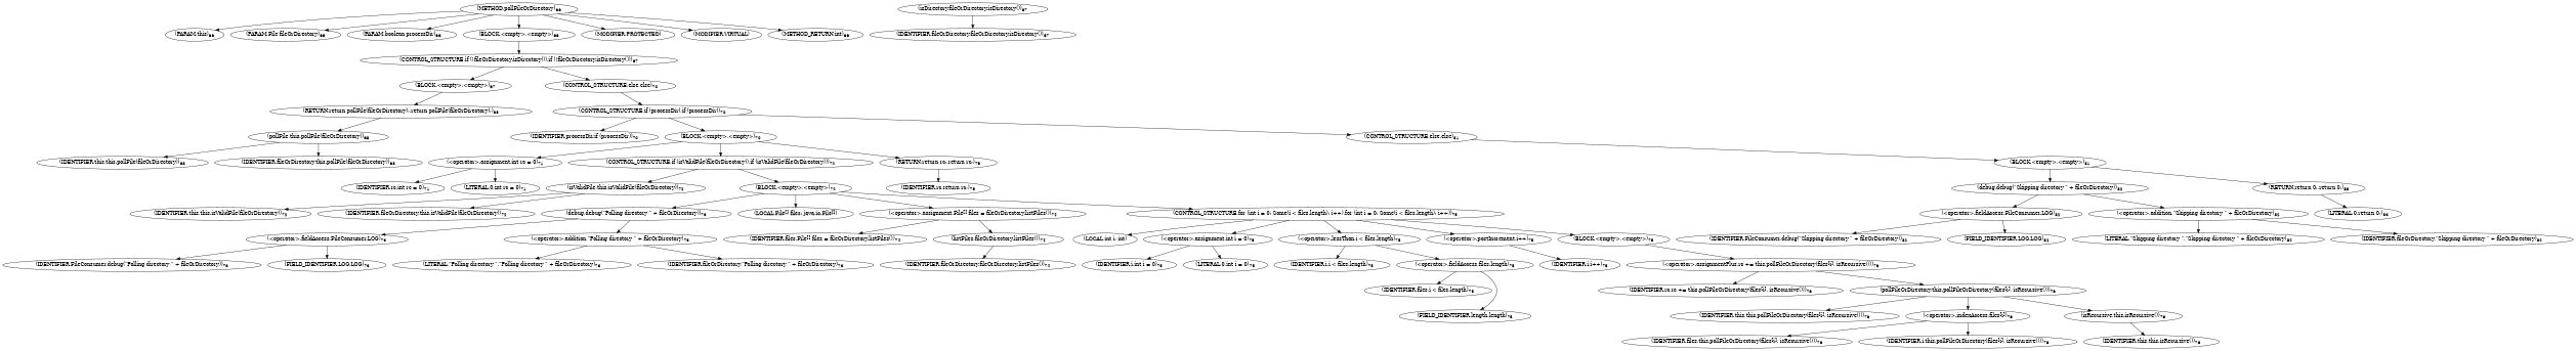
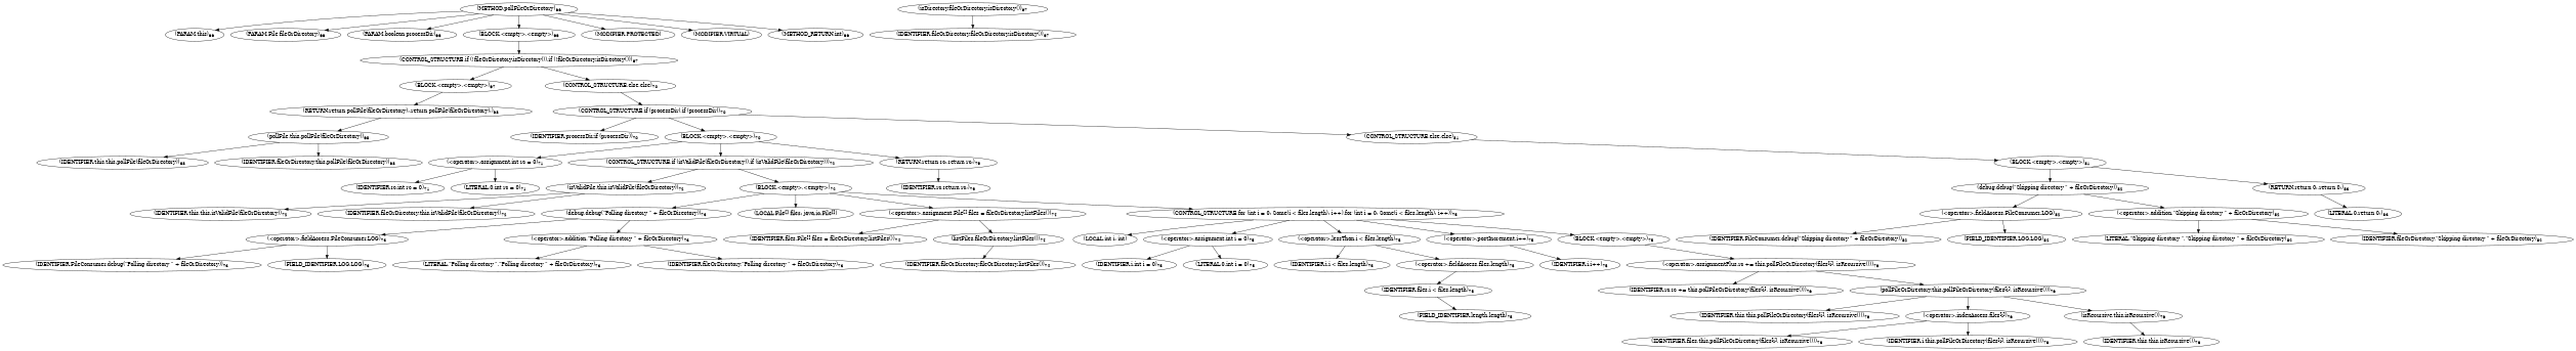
  digraph {
    n1 [label=<(METHOD,pollFileOrDirectory)<SUB>66</SUB>>]
    n2 [label=<(PARAM,this)<SUB>66</SUB>>]
    n3 [label=<(PARAM,File fileOrDirectory)<SUB>66</SUB>>]
    n4 [label=<(PARAM,boolean processDir)<SUB>66</SUB>>]
    n5 [label=<(BLOCK,&lt;empty&gt;,&lt;empty&gt;)<SUB>66</SUB>>]
    n6 [label=<(MODIFIER,PROTECTED)>]
    n7 [label=<(MODIFIER,VIRTUAL)>]
    n8 [label=<(METHOD_RETURN,int)<SUB>66</SUB>>]
    n9 [label=<(CONTROL_STRUCTURE,if (!fileOrDirectory.isDirectory()),if (!fileOrDirectory.isDirectory()))<SUB>67</SUB>>]
    n10 [label=<(BLOCK,&lt;empty&gt;,&lt;empty&gt;)<SUB>67</SUB>>]
    n11 [label=<(CONTROL_STRUCTURE,else,else)<SUB>70</SUB>>]
    n12 [label=<(RETURN,return pollFile(fileOrDirectory);,return pollFile(fileOrDirectory);)<SUB>68</SUB>>]
    n13 [label=<(CONTROL_STRUCTURE,if (processDir),if (processDir))<SUB>70</SUB>>]
    n14 [label=<(isDirectory,fileOrDirectory.isDirectory())<SUB>67</SUB>>]
    n15 [label=<(IDENTIFIER,fileOrDirectory,fileOrDirectory.isDirectory())<SUB>67</SUB>>]
    n16 [label=<(pollFile,this.pollFile(fileOrDirectory))<SUB>68</SUB>>]
    n17 [label=<(IDENTIFIER,this,this.pollFile(fileOrDirectory))<SUB>68</SUB>>]
    n18 [label=<(IDENTIFIER,fileOrDirectory,this.pollFile(fileOrDirectory))<SUB>68</SUB>>]
    n19 [label=<(IDENTIFIER,processDir,if (processDir))<SUB>70</SUB>>]
    n20 [label=<(BLOCK,&lt;empty&gt;,&lt;empty&gt;)<SUB>70</SUB>>]
    n21 [label=<(CONTROL_STRUCTURE,else,else)<SUB>81</SUB>>]
    n22 [label=<(&lt;operator&gt;.assignment,int rc = 0)<SUB>71</SUB>>]
    n23 [label=<(CONTROL_STRUCTURE,if (isValidFile(fileOrDirectory)),if (isValidFile(fileOrDirectory)))<SUB>72</SUB>>]
    n24 [label=<(RETURN,return rc;,return rc;)<SUB>79</SUB>>]
    n25 [label=<(BLOCK,&lt;empty&gt;,&lt;empty&gt;)<SUB>81</SUB>>]
    n26 [label=<(IDENTIFIER,rc,int rc = 0)<SUB>71</SUB>>]
    n27 [label=<(LITERAL,0,int rc = 0)<SUB>71</SUB>>]
    n28 [label=<(isValidFile,this.isValidFile(fileOrDirectory))<SUB>72</SUB>>]
    n29 [label=<(BLOCK,&lt;empty&gt;,&lt;empty&gt;)<SUB>72</SUB>>]
    n30 [label=<(IDENTIFIER,rc,return rc;)<SUB>79</SUB>>]
    n31 [label=<(IDENTIFIER,this,this.isValidFile(fileOrDirectory))<SUB>72</SUB>>]
    n32 [label=<(IDENTIFIER,fileOrDirectory,this.isValidFile(fileOrDirectory))<SUB>72</SUB>>]
    n33 [label=<(debug,debug(&quot;Polling directory &quot; + fileOrDirectory))<SUB>73</SUB>>]
    n34 [label=<(LOCAL,File[] files: java.io.File[])>]
    n35 [label=<(&lt;operator&gt;.assignment,File[] files = fileOrDirectory.listFiles())<SUB>74</SUB>>]
    n36 [label=<(CONTROL_STRUCTURE,for (int i = 0; Some(i &lt; files.length); i++),for (int i = 0; Some(i &lt; files.length); i++))<SUB>75</SUB>>]
    n37 [label=<(&lt;operator&gt;.fieldAccess,FileConsumer.LOG)<SUB>73</SUB>>]
    n38 [label=<(&lt;operator&gt;.addition,&quot;Polling directory &quot; + fileOrDirectory)<SUB>73</SUB>>]
    n39 [label=<(IDENTIFIER,files,File[] files = fileOrDirectory.listFiles())<SUB>74</SUB>>]
    n40 [label=<(listFiles,fileOrDirectory.listFiles())<SUB>74</SUB>>]
    n41 [label=<(LOCAL,int i: int)>]
    n42 [label=<(&lt;operator&gt;.assignment,int i = 0)<SUB>75</SUB>>]
    n43 [label=<(&lt;operator&gt;.lessThan,i &lt; files.length)<SUB>75</SUB>>]
    n44 [label=<(&lt;operator&gt;.postIncrement,i++)<SUB>75</SUB>>]
    n45 [label=<(BLOCK,&lt;empty&gt;,&lt;empty&gt;)<SUB>75</SUB>>]
    n46 [label=<(IDENTIFIER,FileConsumer,debug(&quot;Polling directory &quot; + fileOrDirectory))<SUB>73</SUB>>]
    n47 [label=<(FIELD_IDENTIFIER,LOG,LOG)<SUB>73</SUB>>]
    n48 [label=<(LITERAL,&quot;Polling directory &quot;,&quot;Polling directory &quot; + fileOrDirectory)<SUB>73</SUB>>]
    n49 [label=<(IDENTIFIER,fileOrDirectory,&quot;Polling directory &quot; + fileOrDirectory)<SUB>73</SUB>>]
    n50 [label=<(IDENTIFIER,fileOrDirectory,fileOrDirectory.listFiles())<SUB>74</SUB>>]
    n51 [label=<(IDENTIFIER,i,int i = 0)<SUB>75</SUB>>]
    n52 [label=<(LITERAL,0,int i = 0)<SUB>75</SUB>>]
    n53 [label=<(IDENTIFIER,i,i &lt; files.length)<SUB>75</SUB>>]
    n54 [label=<(&lt;operator&gt;.fieldAccess,files.length)<SUB>75</SUB>>]
    n55 [label=<(IDENTIFIER,i,i++)<SUB>75</SUB>>]
    n56 [label=<(&lt;operator&gt;.assignmentPlus,rc += this.pollFileOrDirectory(files[i], isRecursive()))<SUB>76</SUB>>]
    n57 [label=<(IDENTIFIER,files,i &lt; files.length)<SUB>75</SUB>>]
    n58 [label=<(FIELD_IDENTIFIER,length,length)<SUB>75</SUB>>]
    n59 [label=<(IDENTIFIER,rc,rc += this.pollFileOrDirectory(files[i], isRecursive()))<SUB>76</SUB>>]
    n60 [label=<(pollFileOrDirectory,this.pollFileOrDirectory(files[i], isRecursive()))<SUB>76</SUB>>]
    n61 [label=<(IDENTIFIER,this,this.pollFileOrDirectory(files[i], isRecursive()))<SUB>76</SUB>>]
    n62 [label=<(&lt;operator&gt;.indexAccess,files[i])<SUB>76</SUB>>]
    n63 [label=<(isRecursive,this.isRecursive())<SUB>76</SUB>>]
    n64 [label=<(IDENTIFIER,files,this.pollFileOrDirectory(files[i], isRecursive()))<SUB>76</SUB>>]
    n65 [label=<(IDENTIFIER,i,this.pollFileOrDirectory(files[i], isRecursive()))<SUB>76</SUB>>]
    n66 [label=<(IDENTIFIER,this,this.isRecursive())<SUB>76</SUB>>]
    n67 [label=<(debug,debug(&quot;Skipping directory &quot; + fileOrDirectory))<SUB>82</SUB>>]
    n68 [label=<(RETURN,return 0;,return 0;)<SUB>83</SUB>>]
    n69 [label=<(&lt;operator&gt;.fieldAccess,FileConsumer.LOG)<SUB>82</SUB>>]
    n70 [label=<(&lt;operator&gt;.addition,&quot;Skipping directory &quot; + fileOrDirectory)<SUB>82</SUB>>]
    n71 [label=<(LITERAL,0,return 0;)<SUB>83</SUB>>]
    n72 [label=<(IDENTIFIER,FileConsumer,debug(&quot;Skipping directory &quot; + fileOrDirectory))<SUB>82</SUB>>]
    n73 [label=<(FIELD_IDENTIFIER,LOG,LOG)<SUB>82</SUB>>]
    n74 [label=<(LITERAL,&quot;Skipping directory &quot;,&quot;Skipping directory &quot; + fileOrDirectory)<SUB>82</SUB>>]
    n75 [label=<(IDENTIFIER,fileOrDirectory,&quot;Skipping directory &quot; + fileOrDirectory)<SUB>82</SUB>>]
    n1 -> n2
    n1 -> n3
    n1 -> n4
    n1 -> n5
    n1 -> n6
    n1 -> n7
    n1 -> n8
    n5 -> n9
    n9 -> n10
    n9 -> n11
    n10 -> n12
    n11 -> n13
    n12 -> n16
    n13 -> n19
    n13 -> n20
    n13 -> n21
    n14 -> n15
    n16 -> n17
    n16 -> n18
    n20 -> n22
    n20 -> n23
    n20 -> n24
    n21 -> n25
    n22 -> n26
    n22 -> n27
    n23 -> n28
    n23 -> n29
    n24 -> n30
    n25 -> n67
    n25 -> n68
    n28 -> n31
    n28 -> n32
    n29 -> n33
    n29 -> n34
    n29 -> n35
    n29 -> n36
    n33 -> n37
    n33 -> n38
    n35 -> n39
    n35 -> n40
    n36 -> n41
    n36 -> n42
    n36 -> n43
    n36 -> n44
    n36 -> n45
    n37 -> n46
    n37 -> n47
    n38 -> n48
    n38 -> n49
    n40 -> n50
    n42 -> n51
    n42 -> n52
    n43 -> n53
    n43 -> n54
    n44 -> n55
    n45 -> n56
    n54 -> n57
-   n54 -> n58
+   n57 -> n58
    n56 -> n59
    n56 -> n60
    n60 -> n61
    n60 -> n62
    n60 -> n63
    n62 -> n64
    n62 -> n65
    n63 -> n66
    n67 -> n69
    n67 -> n70
    n68 -> n71
    n69 -> n72
    n69 -> n73
    n70 -> n74
    n70 -> n75
  }
